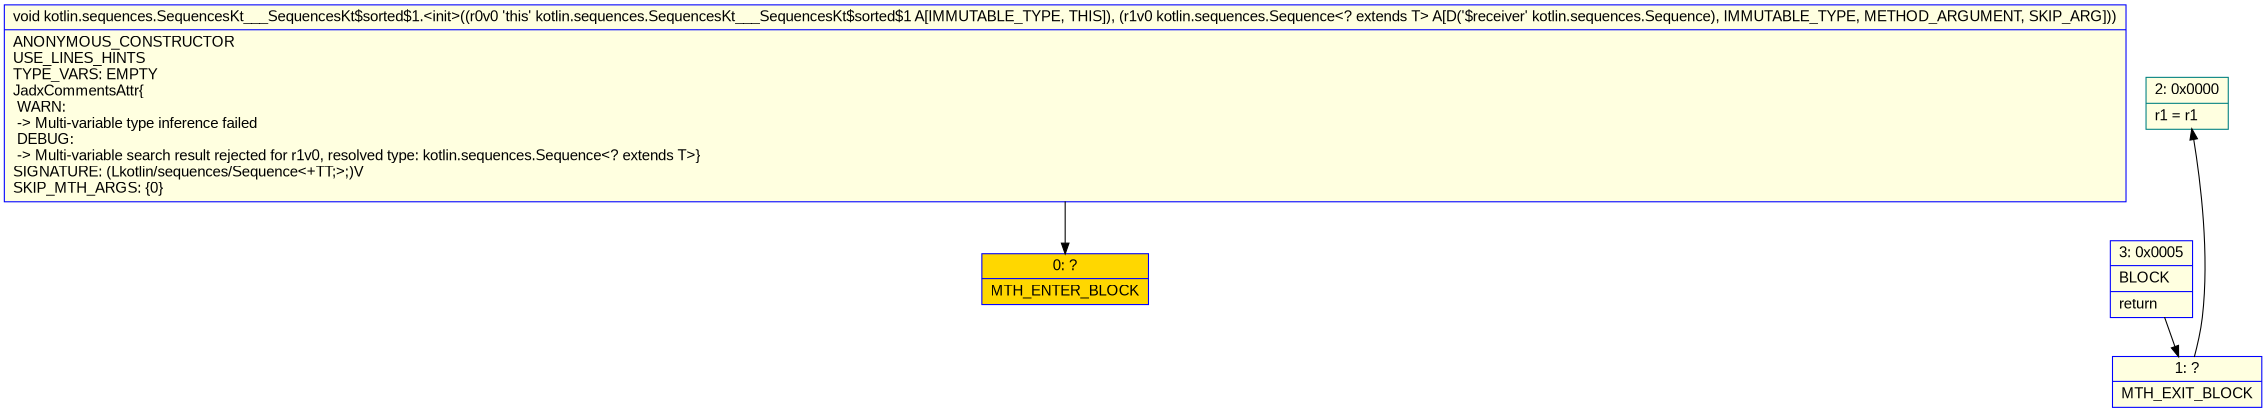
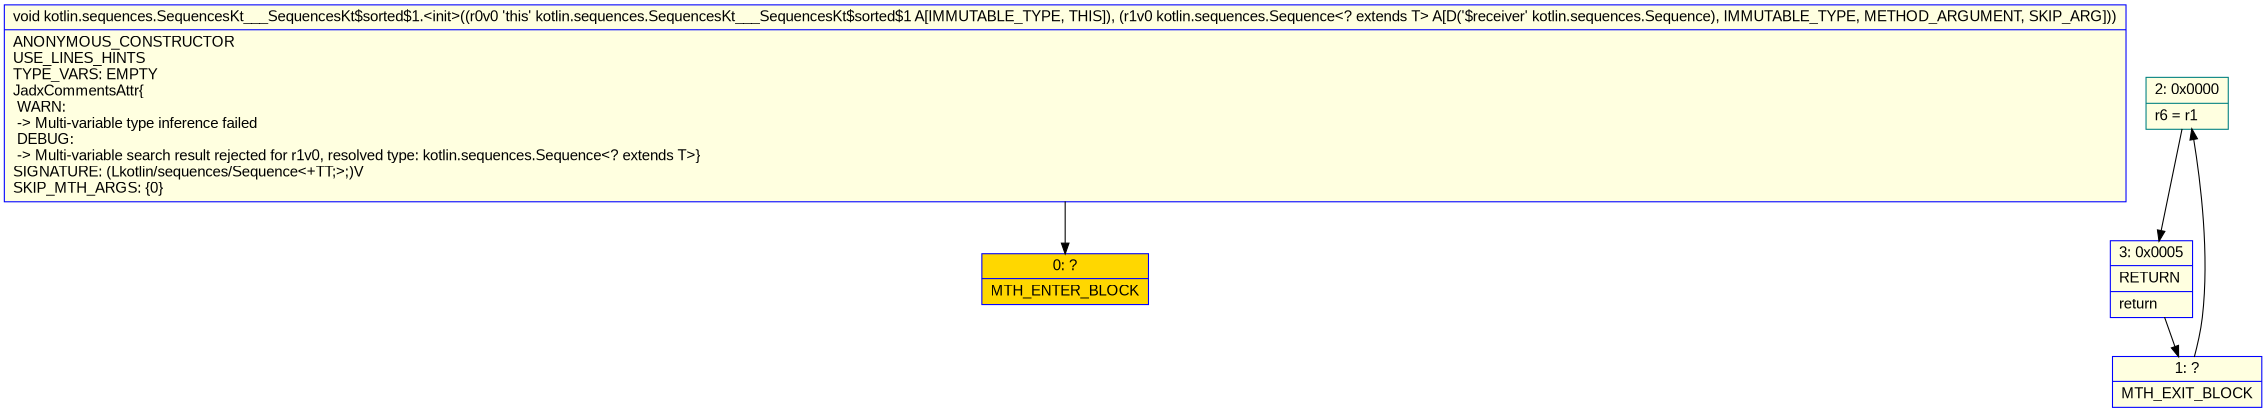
  digraph {
    fontname="Liberation Sans"
    node [color=blue fillcolor=lightyellow fontname="Liberation Sans" shape=record style=filled]
    edge [fontname="Liberation Sans"]
    n1 [fillcolor=gold label="{0\:\ ?|MTH_ENTER_BLOCK\l}"]
-   n2 [color=teal label="{2\:\ 0x0000|r1 = r1\l}"]
-   n3 [label="{3\:\ 0x0005|BLOCK\l|return\l}"]
+   n2 [color=teal label="{2\:\ 0x0000|r6 = r1\l}"]
+   n3 [label="{3\:\ 0x0005|RETURN\l|return\l}"]
    n4 [label="{1\:\ ?|MTH_EXIT_BLOCK\l}"]
    n5 [label="{void kotlin.sequences.SequencesKt___SequencesKt$sorted$1.\<init\>((r0v0 'this' kotlin.sequences.SequencesKt___SequencesKt$sorted$1 A[IMMUTABLE_TYPE, THIS]), (r1v0 kotlin.sequences.Sequence\<? extends T\> A[D('$receiver' kotlin.sequences.Sequence), IMMUTABLE_TYPE, METHOD_ARGUMENT, SKIP_ARG]))  | ANONYMOUS_CONSTRUCTOR\lUSE_LINES_HINTS\lTYPE_VARS: EMPTY\lJadxCommentsAttr\{\l WARN: \l \-\> Multi\-variable type inference failed\l DEBUG: \l \-\> Multi\-variable search result rejected for r1v0, resolved type: kotlin.sequences.Sequence\<? extends T\>\}\lSIGNATURE: (Lkotlin\/sequences\/Sequence\<+TT;\>;)V\lSKIP_MTH_ARGS: \{0\}\l}"]
+   n2 -> n3
    n3 -> n4
    n4 -> n2
    n5 -> n1
  }
